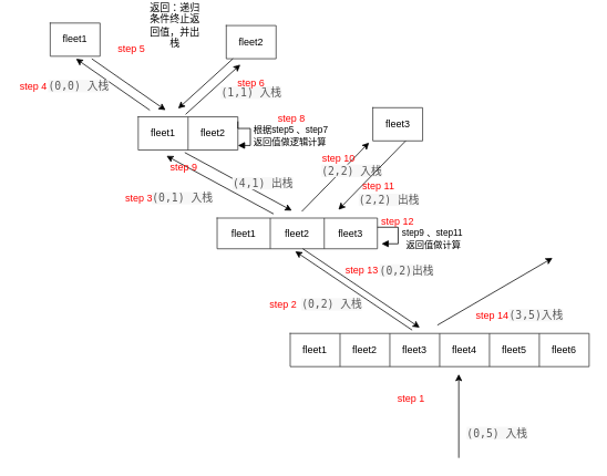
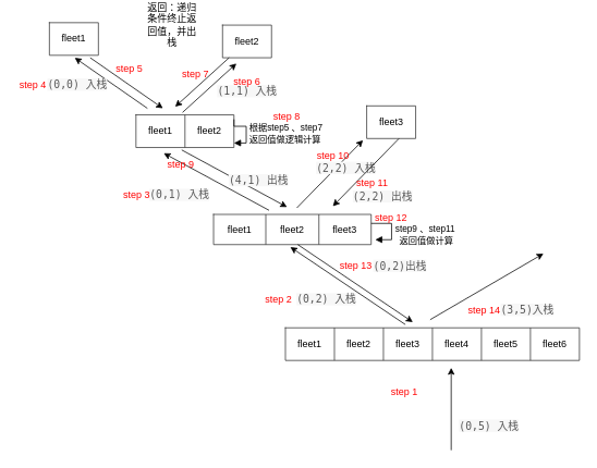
  <mxCell id="0" />
  <mxCell id="1" parent="0" />
  <mxCell id="2" value="" style="endArrow=classic;html=1;exitX=0.408;exitY=-0.1;exitDx=0;exitDy=0;exitPerimeter=0;" edge="1" parent="1" source="4"><mxGeometry width="50" height="50" relative="1" as="geometry"><mxPoint x="521" y="394" as="sourcePoint" /><mxPoint x="355" y="302" as="targetPoint" /></mxGeometry></mxCell>
  <mxCell id="3" value="" style="shape=table;html=1;whiteSpace=wrap;startSize=0;container=1;collapsible=0;childLayout=tableLayout;strokeColor=#333333;" vertex="1" parent="1"><mxGeometry x="349" y="401" width="360" height="40" as="geometry" /></mxCell>
  <mxCell id="4" style="shape=partialRectangle;html=1;whiteSpace=wrap;collapsible=0;dropTarget=0;pointerEvents=0;fillColor=none;top=0;left=0;bottom=0;right=0;points=[[0,0.5],[1,0.5]];portConstraint=eastwest;" vertex="1" parent="3"><mxGeometry width="360" height="40" as="geometry" /></mxCell>
  <mxCell id="5" value="fleet1" style="shape=partialRectangle;html=1;whiteSpace=wrap;connectable=0;fillColor=none;top=0;left=0;bottom=0;right=0;overflow=hidden;" vertex="1" parent="4"><mxGeometry width="60" height="40" as="geometry" /></mxCell>
  <mxCell id="6" value="fleet2" style="shape=partialRectangle;html=1;whiteSpace=wrap;connectable=0;fillColor=none;top=0;left=0;bottom=0;right=0;overflow=hidden;" vertex="1" parent="4"><mxGeometry x="60" width="60" height="40" as="geometry" /></mxCell>
  <mxCell id="7" value="fleet3" style="shape=partialRectangle;html=1;whiteSpace=wrap;connectable=0;fillColor=none;top=0;left=0;bottom=0;right=0;overflow=hidden;" vertex="1" parent="4"><mxGeometry x="120" width="60" height="40" as="geometry" /></mxCell>
  <mxCell id="8" value="fleet4" style="shape=partialRectangle;html=1;whiteSpace=wrap;connectable=0;fillColor=none;top=0;left=0;bottom=0;right=0;overflow=hidden;" vertex="1" parent="4"><mxGeometry x="180" width="60" height="40" as="geometry" /></mxCell>
  <mxCell id="9" value="fleet5" style="shape=partialRectangle;html=1;whiteSpace=wrap;connectable=0;fillColor=none;top=0;left=0;bottom=0;right=0;overflow=hidden;" vertex="1" parent="4"><mxGeometry x="240" width="60" height="40" as="geometry" /></mxCell>
  <mxCell id="10" value="fleet6" style="shape=partialRectangle;html=1;whiteSpace=wrap;connectable=0;fillColor=none;top=0;left=0;bottom=0;right=0;overflow=hidden;" vertex="1" parent="4"><mxGeometry x="300" width="60" height="40" as="geometry" /></mxCell>
  <mxCell id="11" value="&lt;span style=&quot;color: rgb(89 , 89 , 89) ; font-family: monospace ; font-size: 13px ; text-align: justify ; background-color: rgb(247 , 247 , 247)&quot;&gt;(0,5) 入栈&lt;/span&gt;" style="text;html=1;align=center;verticalAlign=middle;resizable=0;points=[];autosize=1;" vertex="1" parent="1"><mxGeometry x="556" y="512" width="83" height="18" as="geometry" /></mxCell>
  <mxCell id="12" value="" style="endArrow=classic;html=1;" edge="1" parent="1"><mxGeometry width="50" height="50" relative="1" as="geometry"><mxPoint x="552" y="551" as="sourcePoint" /><mxPoint x="552" y="450" as="targetPoint" /></mxGeometry></mxCell>
  <mxCell id="13" value="&lt;span style=&quot;color: rgb(89 , 89 , 89) ; font-family: monospace ; font-size: 13px ; text-align: justify ; background-color: rgb(247 , 247 , 247)&quot;&gt;(0,2) 入栈&lt;/span&gt;" style="text;html=1;align=center;verticalAlign=middle;resizable=0;points=[];autosize=1;" vertex="1" parent="1"><mxGeometry x="357" y="357" width="83" height="18" as="geometry" /></mxCell>
  <mxCell id="14" value="" style="shape=table;html=1;whiteSpace=wrap;startSize=0;container=1;collapsible=0;childLayout=tableLayout;strokeColor=#333333;" vertex="1" parent="1"><mxGeometry x="261" y="262" width="193" height="37" as="geometry" /></mxCell>
  <mxCell id="15" value="" style="shape=partialRectangle;html=1;whiteSpace=wrap;collapsible=0;dropTarget=0;pointerEvents=0;fillColor=none;top=0;left=0;bottom=0;right=0;points=[[0,0.5],[1,0.5]];portConstraint=eastwest;" vertex="1" parent="14"><mxGeometry width="193" height="37" as="geometry" /></mxCell>
  <mxCell id="16" value="fleet1" style="shape=partialRectangle;html=1;whiteSpace=wrap;connectable=0;fillColor=none;top=0;left=0;bottom=0;right=0;overflow=hidden;" vertex="1" parent="15"><mxGeometry width="64" height="37" as="geometry" /></mxCell>
  <mxCell id="17" value="fleet2" style="shape=partialRectangle;html=1;whiteSpace=wrap;connectable=0;fillColor=none;top=0;left=0;bottom=0;right=0;overflow=hidden;" vertex="1" parent="15"><mxGeometry x="64" width="65" height="37" as="geometry" /></mxCell>
  <mxCell id="18" value="&lt;span&gt;fleet3&lt;/span&gt;" style="shape=partialRectangle;html=1;whiteSpace=wrap;connectable=0;fillColor=none;top=0;left=0;bottom=0;right=0;overflow=hidden;" vertex="1" parent="15"><mxGeometry x="129" width="64" height="37" as="geometry" /></mxCell>
  <mxCell id="19" value="" style="endArrow=classic;html=1;" edge="1" parent="1"><mxGeometry width="50" height="50" relative="1" as="geometry"><mxPoint x="329" y="257" as="sourcePoint" /><mxPoint x="200" y="187" as="targetPoint" /></mxGeometry></mxCell>
  <mxCell id="20" value="&lt;span style=&quot;color: rgb(89 , 89 , 89) ; font-family: monospace ; font-size: 13px ; text-align: justify ; background-color: rgb(247 , 247 , 247)&quot;&gt;(0,1) 入栈&lt;/span&gt;" style="text;html=1;align=center;verticalAlign=middle;resizable=0;points=[];autosize=1;" vertex="1" parent="1"><mxGeometry x="177.5" y="229" width="83" height="18" as="geometry" /></mxCell>
  <mxCell id="21" value="" style="shape=table;html=1;whiteSpace=wrap;startSize=0;container=1;collapsible=0;childLayout=tableLayout;strokeColor=#333333;" vertex="1" parent="1"><mxGeometry x="166" y="140" width="120" height="40" as="geometry" /></mxCell>
  <mxCell id="22" value="" style="shape=partialRectangle;html=1;whiteSpace=wrap;collapsible=0;dropTarget=0;pointerEvents=0;fillColor=none;top=0;left=0;bottom=0;right=0;points=[[0,0.5],[1,0.5]];portConstraint=eastwest;" vertex="1" parent="21"><mxGeometry width="120" height="40" as="geometry" /></mxCell>
  <mxCell id="23" value="fleet1" style="shape=partialRectangle;html=1;whiteSpace=wrap;connectable=0;fillColor=none;top=0;left=0;bottom=0;right=0;overflow=hidden;" vertex="1" parent="22"><mxGeometry width="60" height="40" as="geometry" /></mxCell>
  <mxCell id="24" value="fleet2" style="shape=partialRectangle;html=1;whiteSpace=wrap;connectable=0;fillColor=none;top=0;left=0;bottom=0;right=0;overflow=hidden;" vertex="1" parent="22"><mxGeometry x="60" width="60" height="40" as="geometry" /></mxCell>
  <mxCell id="25" value="" style="endArrow=classic;html=1;" edge="1" parent="1"><mxGeometry width="50" height="50" relative="1" as="geometry"><mxPoint x="180" y="132" as="sourcePoint" /><mxPoint x="91" y="70" as="targetPoint" /></mxGeometry></mxCell>
  <mxCell id="26" value="&lt;span style=&quot;color: rgb(89 , 89 , 89) ; font-family: monospace ; font-size: 13px ; text-align: justify ; background-color: rgb(247 , 247 , 247)&quot;&gt;(0,0) 入栈&lt;/span&gt;" style="text;html=1;align=center;verticalAlign=middle;resizable=0;points=[];autosize=1;" vertex="1" parent="1"><mxGeometry x="52" y="94" width="83" height="18" as="geometry" /></mxCell>
  <mxCell id="27" value="" style="endArrow=classic;html=1;" edge="1" parent="1"><mxGeometry width="50" height="50" relative="1" as="geometry"><mxPoint x="223" y="137" as="sourcePoint" /><mxPoint x="289" y="77" as="targetPoint" /></mxGeometry></mxCell>
  <mxCell id="28" value="" style="shape=table;html=1;whiteSpace=wrap;startSize=0;container=1;collapsible=0;childLayout=tableLayout;strokeColor=#333333;" vertex="1" parent="1"><mxGeometry x="272" y="30" width="60" height="40" as="geometry" /></mxCell>
  <mxCell id="29" value="" style="shape=partialRectangle;html=1;whiteSpace=wrap;collapsible=0;dropTarget=0;pointerEvents=0;fillColor=none;top=0;left=0;bottom=0;right=0;points=[[0,0.5],[1,0.5]];portConstraint=eastwest;" vertex="1" parent="28"><mxGeometry width="60" height="40" as="geometry" /></mxCell>
  <mxCell id="30" value="fleet2" style="shape=partialRectangle;html=1;whiteSpace=wrap;connectable=0;fillColor=none;top=0;left=0;bottom=0;right=0;overflow=hidden;" vertex="1" parent="29"><mxGeometry width="60" height="40" as="geometry" /></mxCell>
  <mxCell id="31" value="&lt;span style=&quot;color: rgb(89 , 89 , 89) ; font-family: monospace ; font-size: 13px ; text-align: justify ; background-color: rgb(247 , 247 , 247)&quot;&gt;(1,1) 入栈&lt;/span&gt;" style="text;html=1;align=center;verticalAlign=middle;resizable=0;points=[];autosize=1;" vertex="1" parent="1"><mxGeometry x="260.5" y="102" width="83" height="18" as="geometry" /></mxCell>
  <mxCell id="32" value="&lt;font color=&quot;#ff0000&quot;&gt;step 1&lt;/font&gt;" style="text;html=1;strokeColor=none;fillColor=none;align=center;verticalAlign=middle;whiteSpace=wrap;rounded=0;" vertex="1" parent="1"><mxGeometry x="475" y="470" width="40" height="20" as="geometry" /></mxCell>
  <mxCell id="33" value="&lt;font color=&quot;#ff0000&quot;&gt;step 2&lt;/font&gt;" style="text;html=1;strokeColor=none;fillColor=none;align=center;verticalAlign=middle;whiteSpace=wrap;rounded=0;" vertex="1" parent="1"><mxGeometry x="320.75" y="356" width="40" height="20" as="geometry" /></mxCell>
  <mxCell id="34" value="&lt;font color=&quot;#ff0000&quot;&gt;step 3&lt;/font&gt;" style="text;html=1;strokeColor=none;fillColor=none;align=center;verticalAlign=middle;whiteSpace=wrap;rounded=0;" vertex="1" parent="1"><mxGeometry x="147" y="229" width="40" height="20" as="geometry" /></mxCell>
  <mxCell id="35" value="&lt;font color=&quot;#ff0000&quot;&gt;step 4&lt;/font&gt;" style="text;html=1;strokeColor=none;fillColor=none;align=center;verticalAlign=middle;whiteSpace=wrap;rounded=0;" vertex="1" parent="1"><mxGeometry x="20" y="94" width="40" height="20" as="geometry" /></mxCell>
  <mxCell id="36" value="&lt;font color=&quot;#ff0000&quot;&gt;step 6&lt;/font&gt;" style="text;html=1;strokeColor=none;fillColor=none;align=center;verticalAlign=middle;whiteSpace=wrap;rounded=0;" vertex="1" parent="1"><mxGeometry x="282" y="90" width="40" height="20" as="geometry" /></mxCell>
  <mxCell id="37" value="根据step5 、step7 &lt;br&gt;返回值做逻辑计算" style="edgeStyle=orthogonalEdgeStyle;html=1;align=left;spacingLeft=2;endArrow=block;rounded=0;" edge="1" parent="1"><mxGeometry x="0.075" relative="1" as="geometry"><mxPoint x="286" y="145.5" as="sourcePoint" /><Array as="points"><mxPoint x="286" y="154" /><mxPoint x="301" y="154" /><mxPoint x="301" y="175" /></Array><mxPoint x="286" y="174.5" as="targetPoint" /><mxPoint as="offset" /></mxGeometry></mxCell>
  <mxCell id="38" value="" style="endArrow=classic;html=1;" edge="1" parent="1"><mxGeometry width="50" height="50" relative="1" as="geometry"><mxPoint x="110" y="70" as="sourcePoint" /><mxPoint x="199" y="132" as="targetPoint" /></mxGeometry></mxCell>
- <mxCell id="39" value="&lt;font color=&quot;#ff0000&quot;&gt;step 5&lt;/font&gt;" style="text;html=1;strokeColor=none;fillColor=none;align=center;verticalAlign=middle;whiteSpace=wrap;rounded=0;" vertex="1" parent="1"><mxGeometry x="138" y="49" width="40" height="20" as="geometry" /></mxCell>
+ <mxCell id="39" value="&lt;font color=&quot;#ff0000&quot;&gt;step 5&lt;/font&gt;" style="text;html=1;strokeColor=none;fillColor=none;align=center;verticalAlign=middle;whiteSpace=wrap;rounded=0;" vertex="1" parent="1"><mxGeometry x="138" y="74" width="40" height="20" as="geometry" /></mxCell>
  <mxCell id="40" value="" style="shape=table;html=1;whiteSpace=wrap;startSize=0;container=1;collapsible=0;childLayout=tableLayout;strokeColor=#333333;" vertex="1" parent="1"><mxGeometry x="60" y="27" width="60" height="40" as="geometry" /></mxCell>
  <mxCell id="41" value="" style="shape=partialRectangle;html=1;whiteSpace=wrap;collapsible=0;dropTarget=0;pointerEvents=0;fillColor=none;top=0;left=0;bottom=0;right=0;points=[[0,0.5],[1,0.5]];portConstraint=eastwest;" vertex="1" parent="40"><mxGeometry width="60" height="40" as="geometry" /></mxCell>
  <mxCell id="42" value="fleet1" style="shape=partialRectangle;html=1;whiteSpace=wrap;connectable=0;fillColor=none;top=0;left=0;bottom=0;right=0;overflow=hidden;" vertex="1" parent="41"><mxGeometry width="60" height="40" as="geometry" /></mxCell>
  <mxCell id="43" value="返回：递归条件终止返回值，并出栈" style="text;html=1;strokeColor=none;fillColor=none;align=center;verticalAlign=middle;whiteSpace=wrap;rounded=0;" vertex="1" parent="1"><mxGeometry x="178" y="20" width="65" height="20" as="geometry" /></mxCell>
  <mxCell id="44" value="" style="endArrow=classic;html=1;" edge="1" parent="1"><mxGeometry width="50" height="50" relative="1" as="geometry"><mxPoint x="280" y="70" as="sourcePoint" /><mxPoint x="214" y="130" as="targetPoint" /></mxGeometry></mxCell>
+ <mxCell id="45" value="&lt;font color=&quot;#ff0000&quot;&gt;step 7&lt;/font&gt;" style="text;html=1;strokeColor=none;fillColor=none;align=center;verticalAlign=middle;whiteSpace=wrap;rounded=0;" vertex="1" parent="1"><mxGeometry x="218.5" y="80" width="40" height="20" as="geometry" /></mxCell>
  <mxCell id="46" value="&lt;font color=&quot;#ff0000&quot;&gt;step 8&lt;/font&gt;" style="text;html=1;strokeColor=none;fillColor=none;align=center;verticalAlign=middle;whiteSpace=wrap;rounded=0;" vertex="1" parent="1"><mxGeometry x="331" y="132" width="40" height="20" as="geometry" /></mxCell>
  <mxCell id="47" value="" style="endArrow=classic;html=1;" edge="1" parent="1"><mxGeometry width="50" height="50" relative="1" as="geometry"><mxPoint x="222" y="183" as="sourcePoint" /><mxPoint x="351" y="253" as="targetPoint" /></mxGeometry></mxCell>
  <mxCell id="48" value="&lt;font color=&quot;#ff0000&quot;&gt;step 9&lt;/font&gt;" style="text;html=1;strokeColor=none;fillColor=none;align=center;verticalAlign=middle;whiteSpace=wrap;rounded=0;" vertex="1" parent="1"><mxGeometry x="201" y="191" width="40" height="20" as="geometry" /></mxCell>
  <mxCell id="49" value="&lt;span style=&quot;color: rgb(89 , 89 , 89) ; font-family: monospace ; font-size: 13px ; text-align: justify ; background-color: rgb(247 , 247 , 247)&quot;&gt;(4,1) 出栈&lt;/span&gt;" style="text;html=1;align=center;verticalAlign=middle;resizable=0;points=[];autosize=1;" vertex="1" parent="1"><mxGeometry x="274" y="211" width="83" height="18" as="geometry" /></mxCell>
  <mxCell id="50" value="" style="endArrow=classic;html=1;" edge="1" parent="1"><mxGeometry width="50" height="50" relative="1" as="geometry"><mxPoint x="363" y="254" as="sourcePoint" /><mxPoint x="444" y="171" as="targetPoint" /></mxGeometry></mxCell>
  <mxCell id="51" value="&lt;font color=&quot;#ff0000&quot;&gt;step 10&lt;/font&gt;" style="text;html=1;strokeColor=none;fillColor=none;align=center;verticalAlign=middle;whiteSpace=wrap;rounded=0;" vertex="1" parent="1"><mxGeometry x="378" y="180" width="59" height="20" as="geometry" /></mxCell>
  <mxCell id="52" value="&lt;span style=&quot;color: rgb(89 , 89 , 89) ; font-family: monospace ; font-size: 13px ; text-align: justify ; background-color: rgb(247 , 247 , 247)&quot;&gt;(2,2) 入栈&lt;/span&gt;" style="text;html=1;align=center;verticalAlign=middle;resizable=0;points=[];autosize=1;" vertex="1" parent="1"><mxGeometry x="381" y="196" width="83" height="18" as="geometry" /></mxCell>
  <mxCell id="53" value="" style="shape=table;html=1;whiteSpace=wrap;startSize=0;container=1;collapsible=0;childLayout=tableLayout;strokeColor=#333333;" vertex="1" parent="1"><mxGeometry x="448.5" y="129" width="60" height="40" as="geometry" /></mxCell>
  <mxCell id="54" value="" style="shape=partialRectangle;html=1;whiteSpace=wrap;collapsible=0;dropTarget=0;pointerEvents=0;fillColor=none;top=0;left=0;bottom=0;right=0;points=[[0,0.5],[1,0.5]];portConstraint=eastwest;" vertex="1" parent="53"><mxGeometry width="60" height="40" as="geometry" /></mxCell>
  <mxCell id="55" value="fleet3" style="shape=partialRectangle;html=1;whiteSpace=wrap;connectable=0;fillColor=none;top=0;left=0;bottom=0;right=0;overflow=hidden;" vertex="1" parent="54"><mxGeometry width="60" height="40" as="geometry" /></mxCell>
  <mxCell id="56" value="" style="endArrow=classic;html=1;" edge="1" parent="1"><mxGeometry width="50" height="50" relative="1" as="geometry"><mxPoint x="488" y="169" as="sourcePoint" /><mxPoint x="407" y="252" as="targetPoint" /></mxGeometry></mxCell>
  <mxCell id="57" value="&lt;font color=&quot;#ff0000&quot;&gt;step 11&lt;/font&gt;" style="text;html=1;strokeColor=none;fillColor=none;align=center;verticalAlign=middle;whiteSpace=wrap;rounded=0;" vertex="1" parent="1"><mxGeometry x="426" y="214" width="59" height="20" as="geometry" /></mxCell>
  <mxCell id="58" value="&lt;span style=&quot;color: rgb(89 , 89 , 89) ; font-family: monospace ; font-size: 13px ; text-align: justify ; background-color: rgb(247 , 247 , 247)&quot;&gt;(2,2) 出栈&lt;/span&gt;" style="text;html=1;align=center;verticalAlign=middle;resizable=0;points=[];autosize=1;" vertex="1" parent="1"><mxGeometry x="426" y="231" width="83" height="18" as="geometry" /></mxCell>
  <mxCell id="59" value="&amp;nbsp;" style="edgeStyle=orthogonalEdgeStyle;html=1;align=left;spacingLeft=2;endArrow=block;rounded=0;entryX=1;entryY=0;" edge="1" parent="1"><mxGeometry relative="1" as="geometry"><mxPoint x="454" y="273" as="sourcePoint" /><Array as="points"><mxPoint x="479" y="273" /></Array><mxPoint x="459" y="293" as="targetPoint" /></mxGeometry></mxCell>
  <mxCell id="60" value="step9 、step11&lt;br&gt;&amp;nbsp;返回值做计算" style="edgeLabel;html=1;align=center;verticalAlign=middle;resizable=0;points=[];" vertex="1" connectable="0" parent="59"><mxGeometry x="-0.231" y="-9" relative="1" as="geometry"><mxPoint x="49" y="13" as="offset" /></mxGeometry></mxCell>
  <mxCell id="61" value="&lt;font color=&quot;#ff0000&quot;&gt;step 12&lt;/font&gt;" style="text;html=1;strokeColor=none;fillColor=none;align=center;verticalAlign=middle;whiteSpace=wrap;rounded=0;" vertex="1" parent="1"><mxGeometry x="449" y="256" width="59" height="20" as="geometry" /></mxCell>
  <mxCell id="62" value="" style="endArrow=classic;html=1;exitX=0.408;exitY=-0.1;exitDx=0;exitDy=0;exitPerimeter=0;" edge="1" parent="1"><mxGeometry width="50" height="50" relative="1" as="geometry"><mxPoint x="364.12" y="299" as="sourcePoint" /><mxPoint x="505" y="394" as="targetPoint" /></mxGeometry></mxCell>
  <mxCell id="63" value="&lt;span style=&quot;color: rgb(89 , 89 , 89) ; font-family: monospace ; font-size: 13px ; text-align: justify ; background-color: rgb(247 , 247 , 247)&quot;&gt;(0,2)出栈&lt;/span&gt;" style="text;html=1;align=center;verticalAlign=middle;resizable=0;points=[];autosize=1;" vertex="1" parent="1"><mxGeometry x="451.25" y="316" width="75" height="18" as="geometry" /></mxCell>
  <mxCell id="64" value="&lt;font color=&quot;#ff0000&quot;&gt;step 13&lt;/font&gt;" style="text;html=1;strokeColor=none;fillColor=none;align=center;verticalAlign=middle;whiteSpace=wrap;rounded=0;" vertex="1" parent="1"><mxGeometry x="411" y="315" width="49" height="20" as="geometry" /></mxCell>
  <mxCell id="65" value="" style="endArrow=classic;html=1;" edge="1" parent="1"><mxGeometry width="50" height="50" relative="1" as="geometry"><mxPoint x="526.25" y="391" as="sourcePoint" /><mxPoint x="665" y="310" as="targetPoint" /></mxGeometry></mxCell>
  <mxCell id="66" value="&lt;span style=&quot;color: rgb(89 , 89 , 89) ; font-family: monospace ; font-size: 13px ; text-align: justify ; background-color: rgb(247 , 247 , 247)&quot;&gt;(3,5)入栈&lt;/span&gt;" style="text;html=1;align=center;verticalAlign=middle;resizable=0;points=[];autosize=1;" vertex="1" parent="1"><mxGeometry x="607" y="370" width="75" height="18" as="geometry" /></mxCell>
  <mxCell id="67" value="&lt;font color=&quot;#ff0000&quot;&gt;step 14&lt;/font&gt;" style="text;html=1;strokeColor=none;fillColor=none;align=center;verticalAlign=middle;whiteSpace=wrap;rounded=0;" vertex="1" parent="1"><mxGeometry x="568" y="370" width="49" height="20" as="geometry" /></mxCell>
